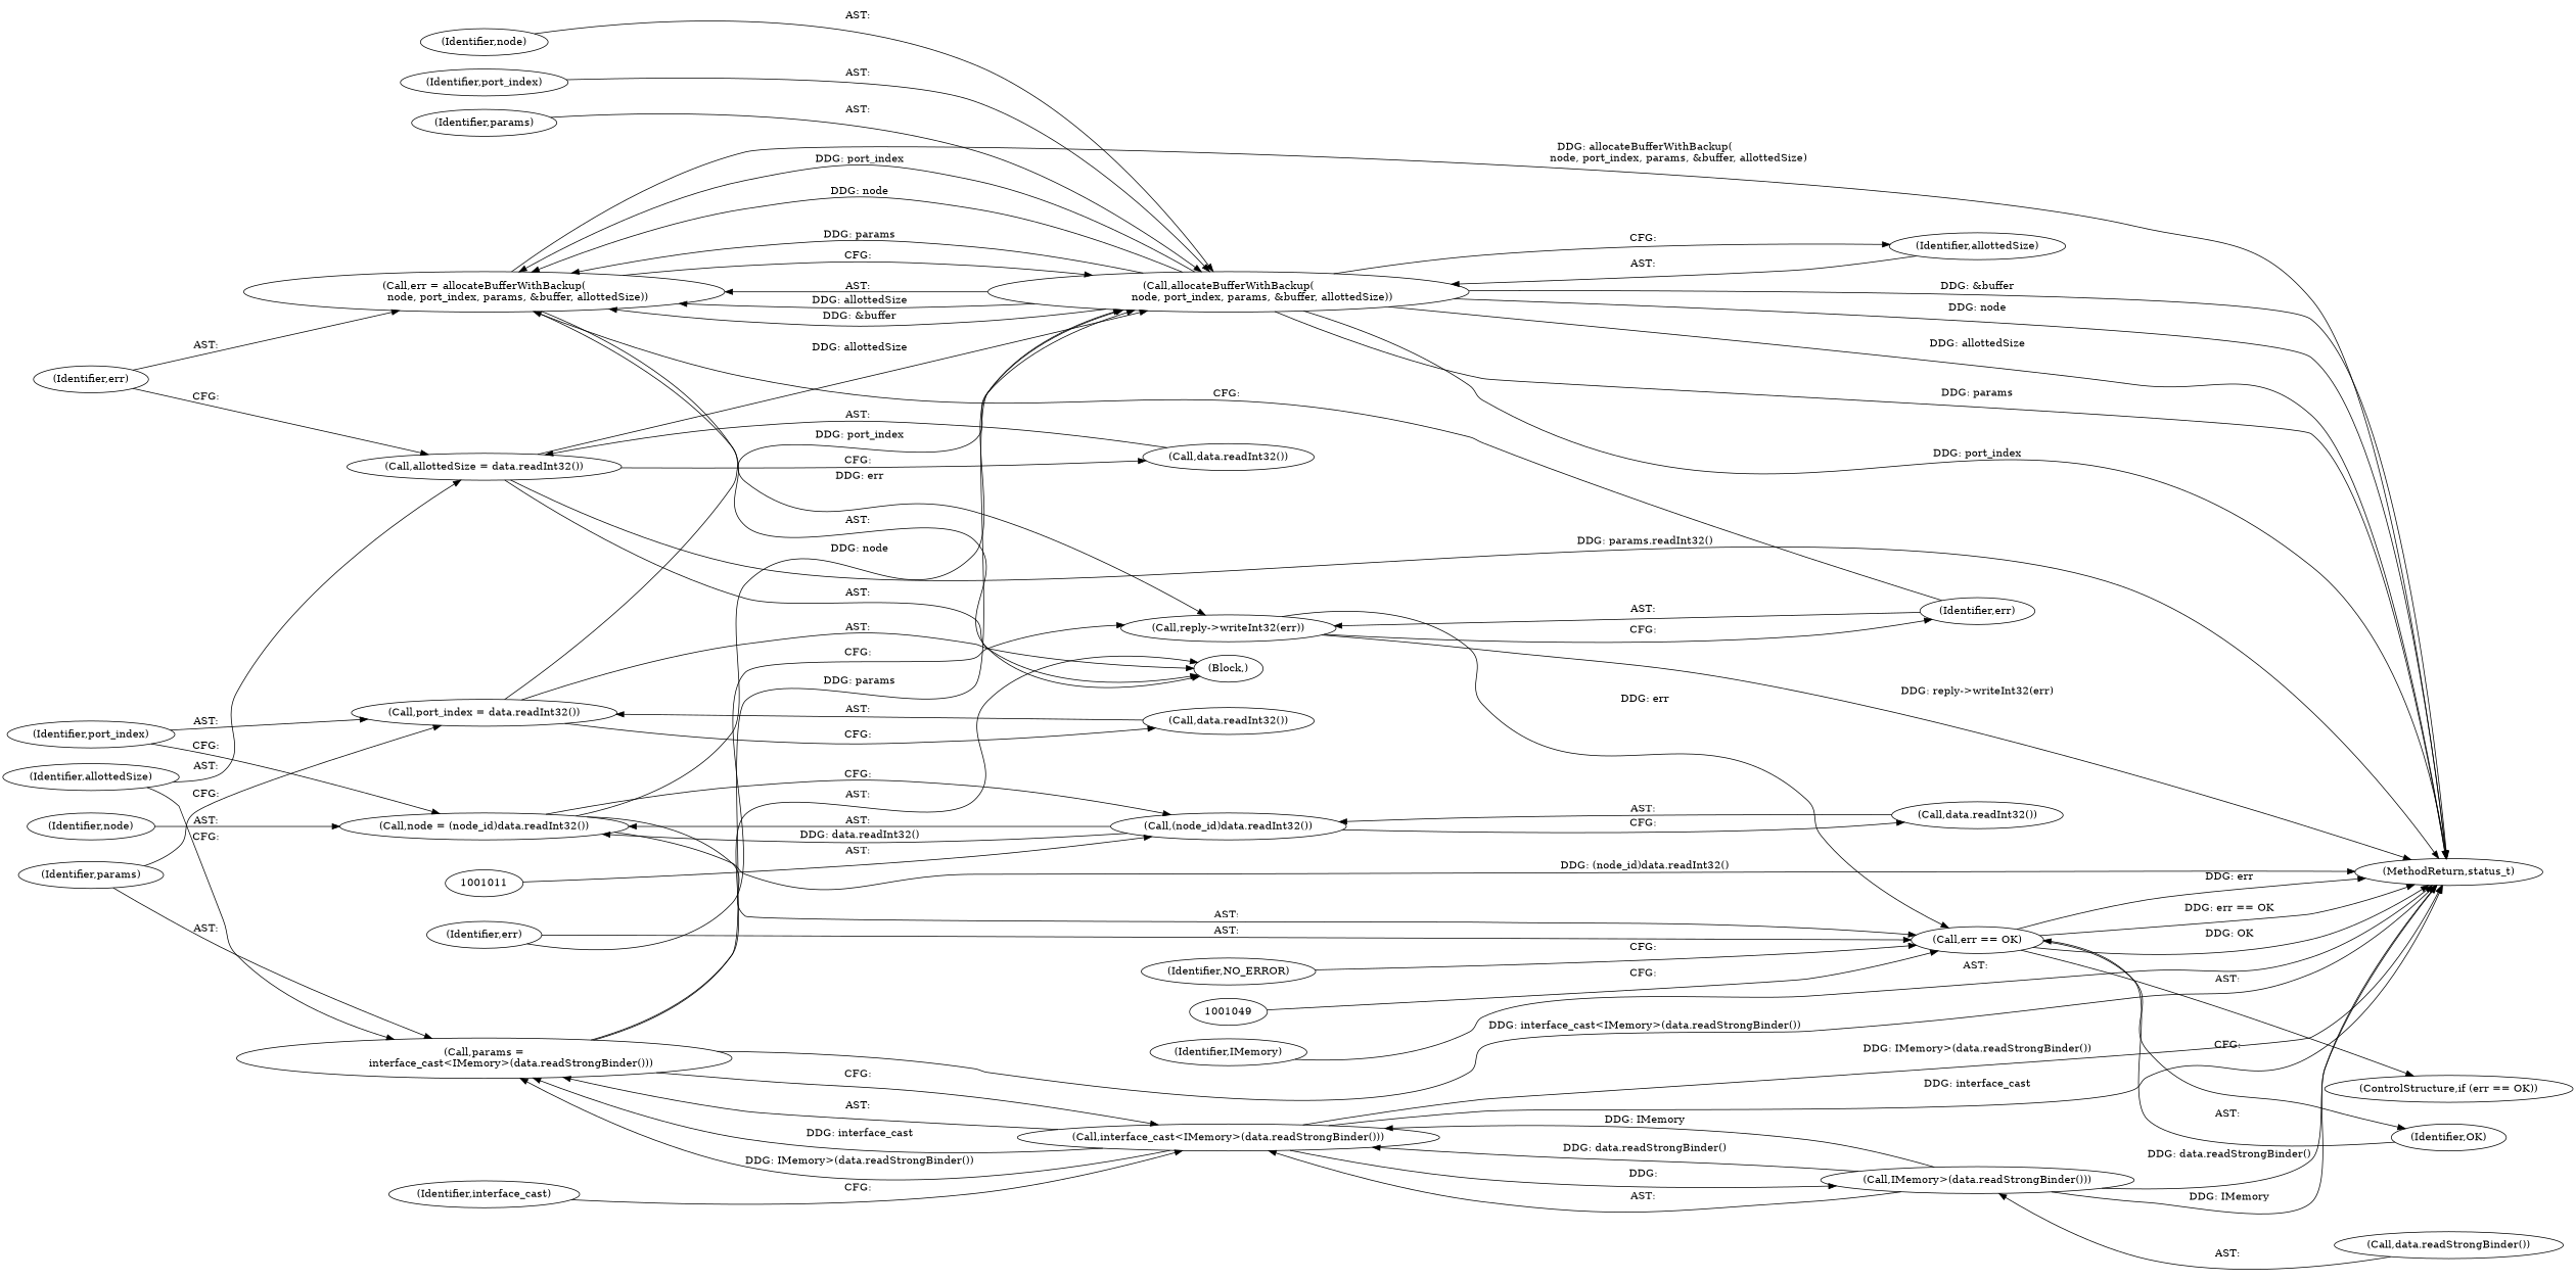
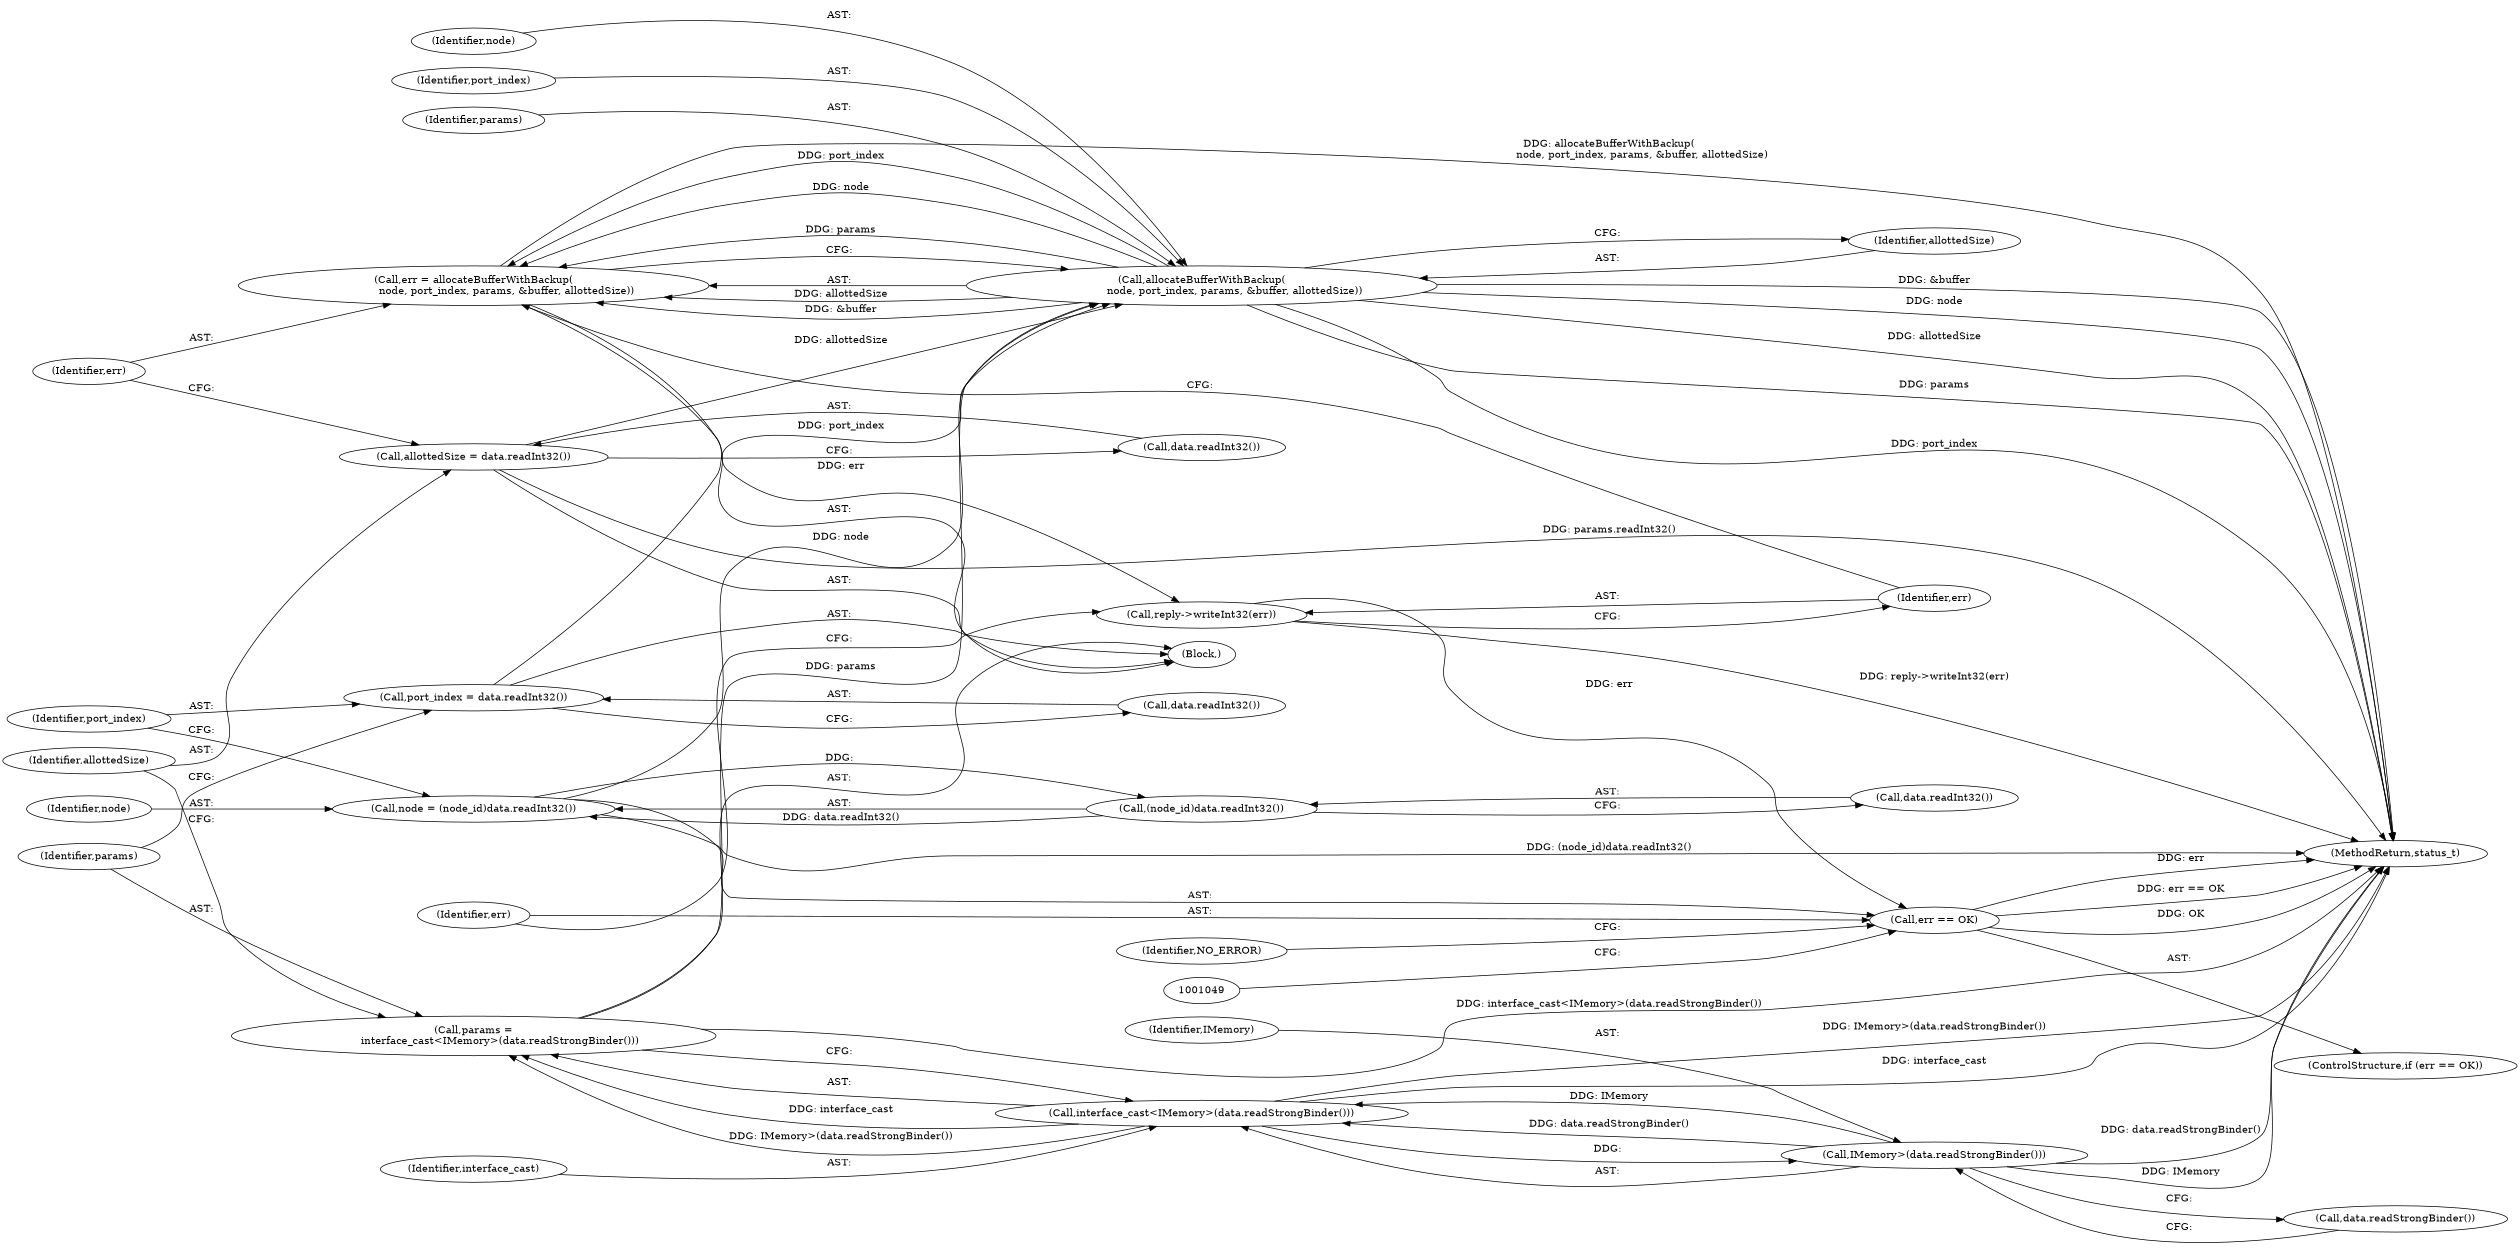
  digraph {
    rankdir=LR
    n1 [label="(Call,err = allocateBufferWithBackup(\n                    node, port_index, params, &buffer, allottedSize))"]
    n2 [label="(Call,allocateBufferWithBackup(\n                    node, port_index, params, &buffer, allottedSize))"]
    n3 [label="(Call,reply->writeInt32(err))"]
    n4 [label="(MethodReturn,status_t)"]
    n5 [label="(Block,)"]
    n6 [label="(Identifier,allottedSize)"]
    n7 [label="(Call,err == OK)"]
    n8 [label="(Identifier,err)"]
    n9 [label="(Call,node = (node_id)data.readInt32())"]
    n10 [label="(Call,(node_id)data.readInt32())"]
    n11 [label="(Call,data.readInt32())"]
    n12 [label="(Call,port_index = data.readInt32())"]
    n13 [label="(Call,data.readInt32())"]
    n14 [label="(Call,params =\n                interface_cast<IMemory>(data.readStrongBinder()))"]
    n15 [label="(Call,interface_cast<IMemory>(data.readStrongBinder()))"]
    n16 [label="(Call,IMemory>(data.readStrongBinder()))"]
    n17 [label="(Call,data.readStrongBinder())"]
    n18 [label="(Call,allottedSize = data.readInt32())"]
    n19 [label="(Call,data.readInt32())"]
    n20 [label="(ControlStructure,if (err == OK))"]
-   n21 [label="(Identifier,OK)"]
    n22 [label="(Identifier,allottedSize)"]
    n23 [label="(Identifier,port_index)"]
    n24 [label="(Identifier,interface_cast)"]
    n25 [label="(Identifier,err)"]
    n26 [label="(Identifier,params)"]
    n27 [label="(Identifier,node)"]
    n28 [label="(Identifier,IMemory)"]
    n29 [label="(Identifier,err)"]
    n30 [label="(Identifier,params)"]
    n31 [label="(Identifier,node)"]
    n32 [label="(Identifier,port_index)"]
    n33 [label="(Identifier,NO_ERROR)"]
-   1001011
    1001049
    n1 -> n2 [label="CFG: "]
    n1 -> n3 [label="DDG: err"]
    n1 -> n4 [label="DDG: allocateBufferWithBackup(\n                    node, port_index, params, &buffer, allottedSize)"]
    n1 -> n5 [label="AST: "]
    n2 -> n1 [label="AST: "]
    n2 -> n1 [label="DDG: allottedSize"]
    n2 -> n1 [label="DDG: &buffer"]
    n2 -> n1 [label="DDG: port_index"]
    n2 -> n1 [label="DDG: node"]
    n2 -> n1 [label="DDG: params"]
    n2 -> n4 [label="DDG: params"]
    n2 -> n4 [label="DDG: port_index"]
    n2 -> n4 [label="DDG: &buffer"]
    n2 -> n4 [label="DDG: node"]
    n2 -> n4 [label="DDG: allottedSize"]
    n2 -> n6 [label="CFG: "]
    n3 -> n4 [label="DDG: reply->writeInt32(err)"]
    n3 -> n7 [label="DDG: err"]
    n3 -> n8 [label="CFG: "]
    n6 -> n2 [label="AST: "]
    n7 -> n4 [label="DDG: OK"]
    n7 -> n4 [label="DDG: err"]
    n7 -> n4 [label="DDG: err == OK"]
    n7 -> n20 [label="AST: "]
-   n7 -> n21 [label="CFG: "]
    n8 -> n1 [label="CFG: "]
    n8 -> n3 [label="AST: "]
    n9 -> n2 [label="DDG: node"]
    n9 -> n4 [label="DDG: (node_id)data.readInt32()"]
    n9 -> n7 [label="AST: "]
-   n9 -> n10 [label="CFG: "]
+   n9 -> n10 [label="DDG: "]
    n10 -> n9 [label="AST: "]
    n10 -> n9 [label="DDG: data.readInt32()"]
    n10 -> n11 [label="CFG: "]
    n11 -> n10 [label="AST: "]
    n12 -> n2 [label="DDG: port_index"]
    n12 -> n5 [label="AST: "]
    n12 -> n13 [label="CFG: "]
    n13 -> n12 [label="AST: "]
    n14 -> n2 [label="DDG: params"]
    n14 -> n4 [label="DDG: interface_cast<IMemory>(data.readStrongBinder())"]
    n14 -> n5 [label="AST: "]
    n14 -> n15 [label="CFG: "]
    n15 -> n4 [label="DDG: interface_cast"]
    n15 -> n4 [label="DDG: IMemory>(data.readStrongBinder())"]
    n15 -> n14 [label="AST: "]
    n15 -> n14 [label="DDG: interface_cast"]
    n15 -> n14 [label="DDG: IMemory>(data.readStrongBinder())"]
    n15 -> n16 [label="DDG: "]
    n16 -> n4 [label="DDG: data.readStrongBinder()"]
    n16 -> n4 [label="DDG: IMemory"]
    n16 -> n15 [label="AST: "]
    n16 -> n15 [label="DDG: IMemory"]
    n16 -> n15 [label="DDG: data.readStrongBinder()"]
-   n17 -> n16 [label="AST: "]
+   n16 -> n17 [label="CFG: "]
+   n17 -> n16 [label="CFG: "]
    n18 -> n2 [label="DDG: allottedSize"]
    n18 -> n4 [label="DDG: params.readInt32()"]
    n18 -> n5 [label="AST: "]
    n18 -> n19 [label="CFG: "]
    n19 -> n18 [label="AST: "]
-   n21 -> n7 [label="AST: "]
    n22 -> n14 [label="CFG: "]
    n22 -> n18 [label="AST: "]
    n23 -> n9 [label="CFG: "]
    n23 -> n12 [label="AST: "]
-   n24 -> n15 [label="CFG: "]
+   n24 -> n15 [label="AST: "]
    n25 -> n3 [label="CFG: "]
    n25 -> n7 [label="AST: "]
    n26 -> n2 [label="AST: "]
    n27 -> n2 [label="AST: "]
-   n28 -> n4 [label="AST: "]
+   n28 -> n16 [label="AST: "]
    n29 -> n1 [label="AST: "]
    n29 -> n18 [label="CFG: "]
    n30 -> n12 [label="CFG: "]
    n30 -> n14 [label="AST: "]
    n31 -> n9 [label="AST: "]
    n32 -> n2 [label="AST: "]
    n33 -> n7 [label="CFG: "]
-   1001011 -> n10 [label="AST: "]
    1001049 -> n7 [label="CFG: "]
  }
